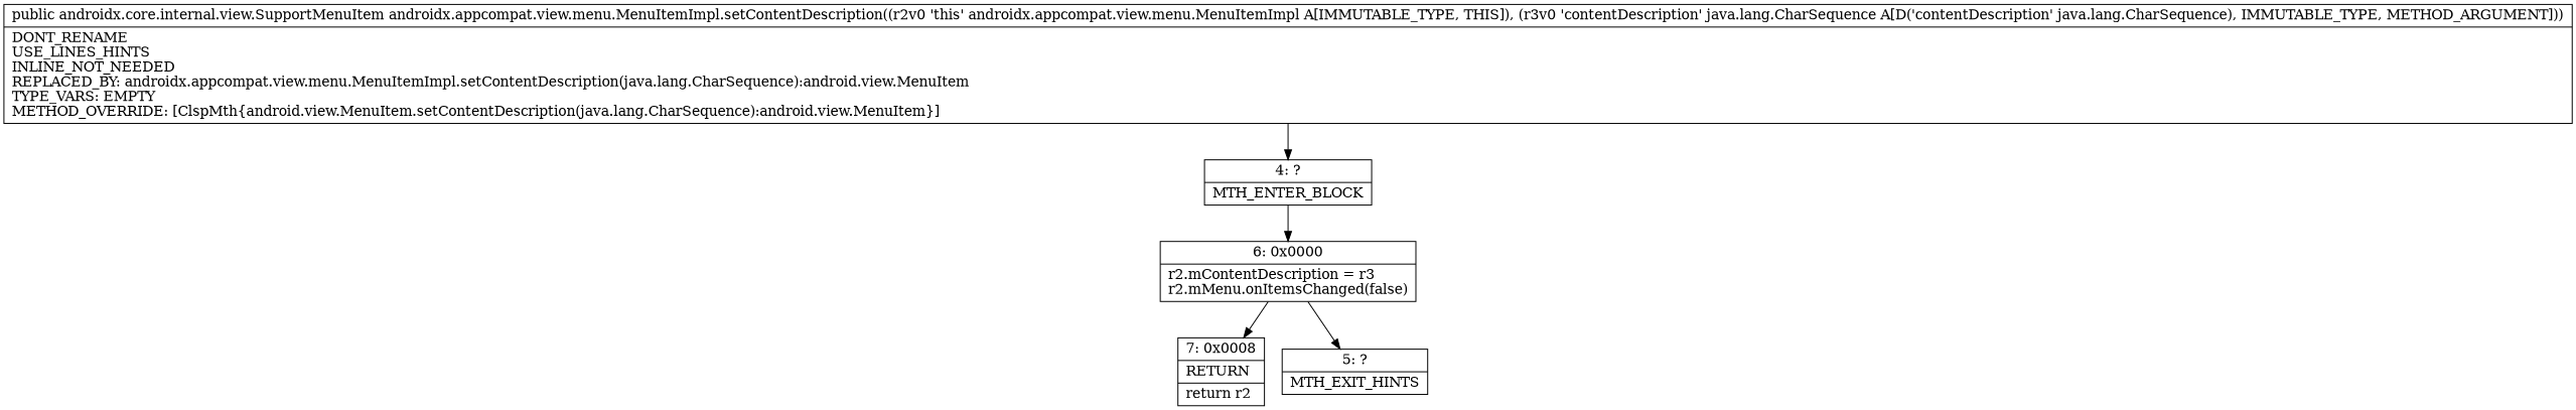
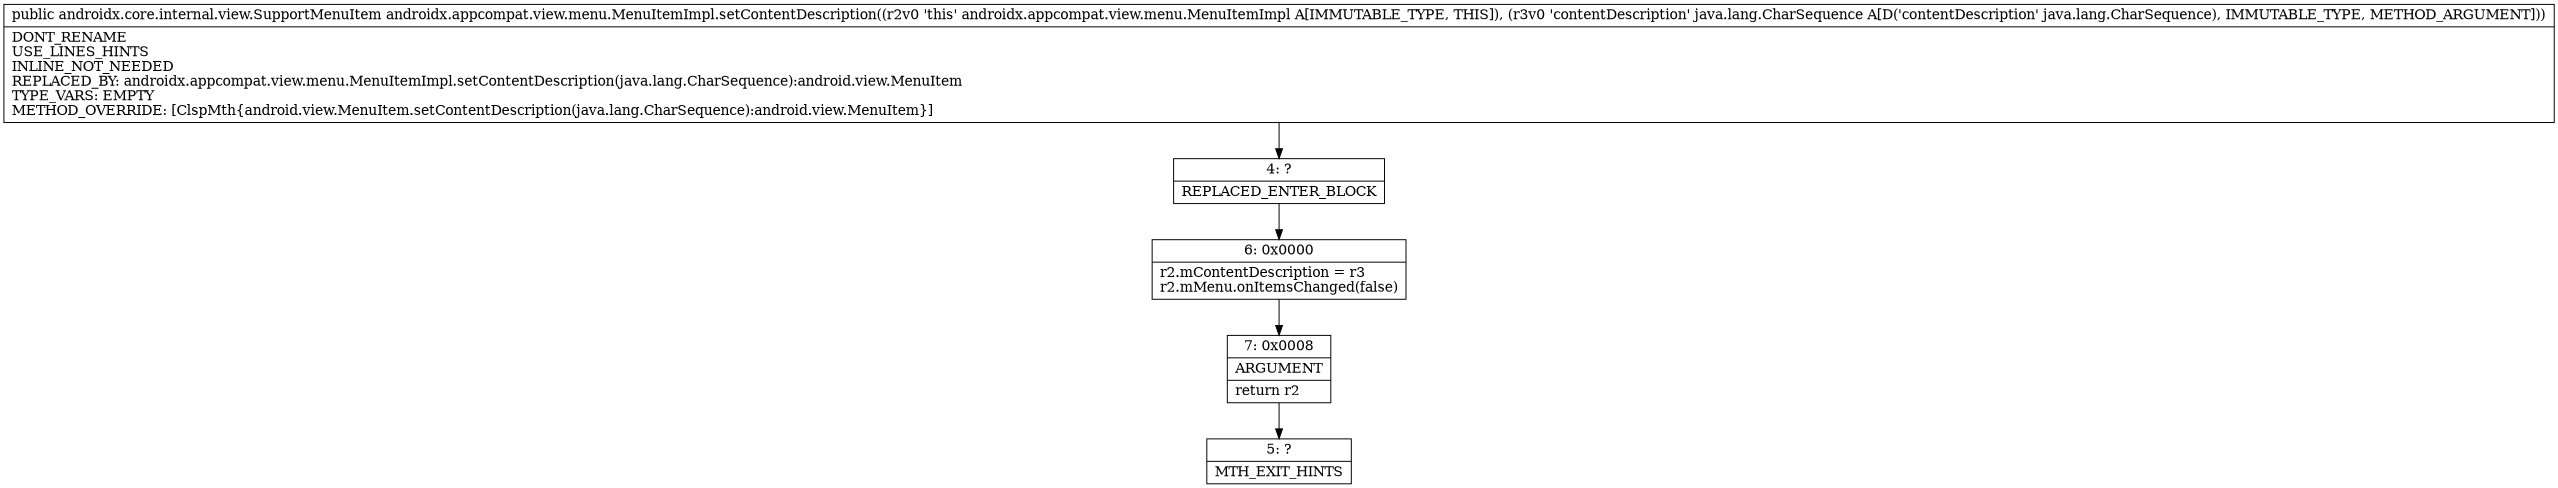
  digraph {
    node [shape=record]
-   n1 [label="{4\:\ ?|MTH_ENTER_BLOCK\l}"]
+   n1 [label="{4\:\ ?|REPLACED_ENTER_BLOCK\l}"]
    n2 [label="{6\:\ 0x0000|r2.mContentDescription = r3\lr2.mMenu.onItemsChanged(false)\l}"]
-   n3 [label="{7\:\ 0x0008|RETURN\l|return r2\l}"]
+   n3 [label="{7\:\ 0x0008|ARGUMENT\l|return r2\l}"]
    n4 [label="{5\:\ ?|MTH_EXIT_HINTS\l}"]
    n5 [label="{public androidx.core.internal.view.SupportMenuItem androidx.appcompat.view.menu.MenuItemImpl.setContentDescription((r2v0 'this' androidx.appcompat.view.menu.MenuItemImpl A[IMMUTABLE_TYPE, THIS]), (r3v0 'contentDescription' java.lang.CharSequence A[D('contentDescription' java.lang.CharSequence), IMMUTABLE_TYPE, METHOD_ARGUMENT]))  | DONT_RENAME\lUSE_LINES_HINTS\lINLINE_NOT_NEEDED\lREPLACED_BY: androidx.appcompat.view.menu.MenuItemImpl.setContentDescription(java.lang.CharSequence):android.view.MenuItem\lTYPE_VARS: EMPTY\lMETHOD_OVERRIDE: [ClspMth\{android.view.MenuItem.setContentDescription(java.lang.CharSequence):android.view.MenuItem\}]\l}"]
    n1 -> n2
    n2 -> n3
-   n2 -> n4
+   n3 -> n4
    n5 -> n1
  }
